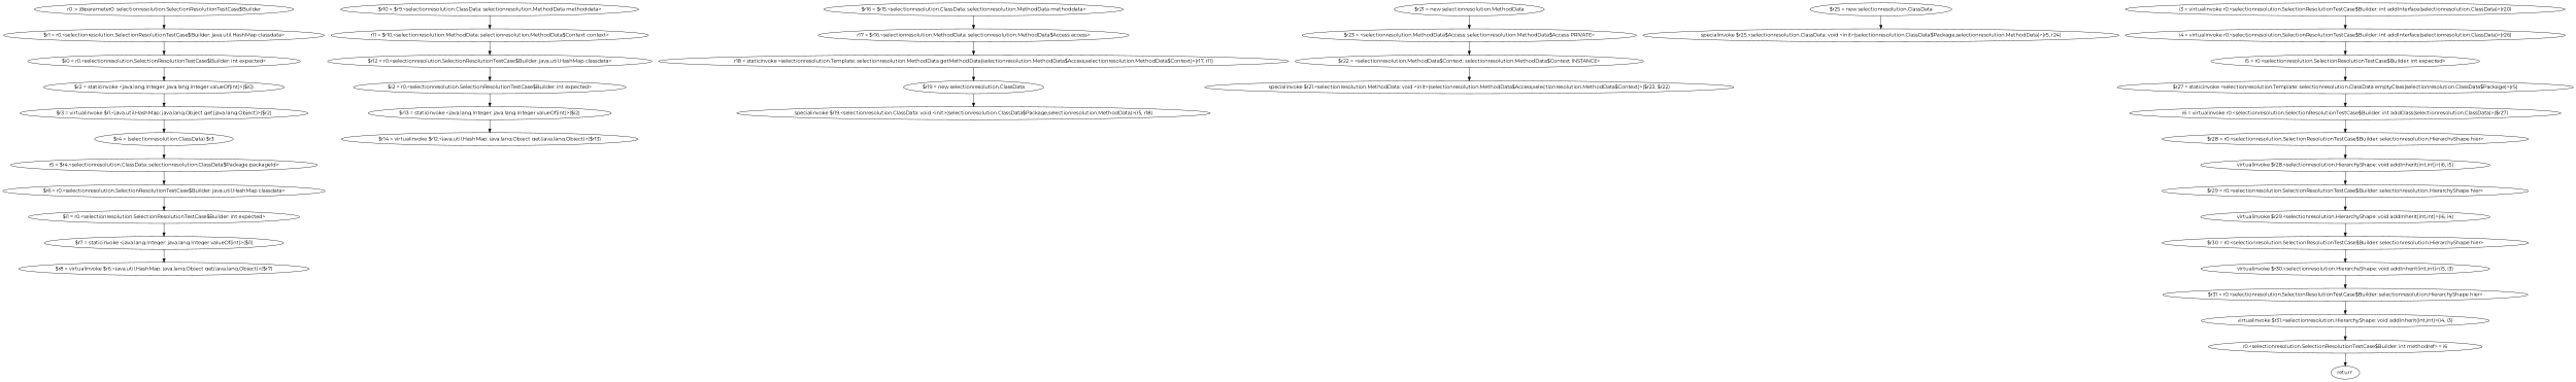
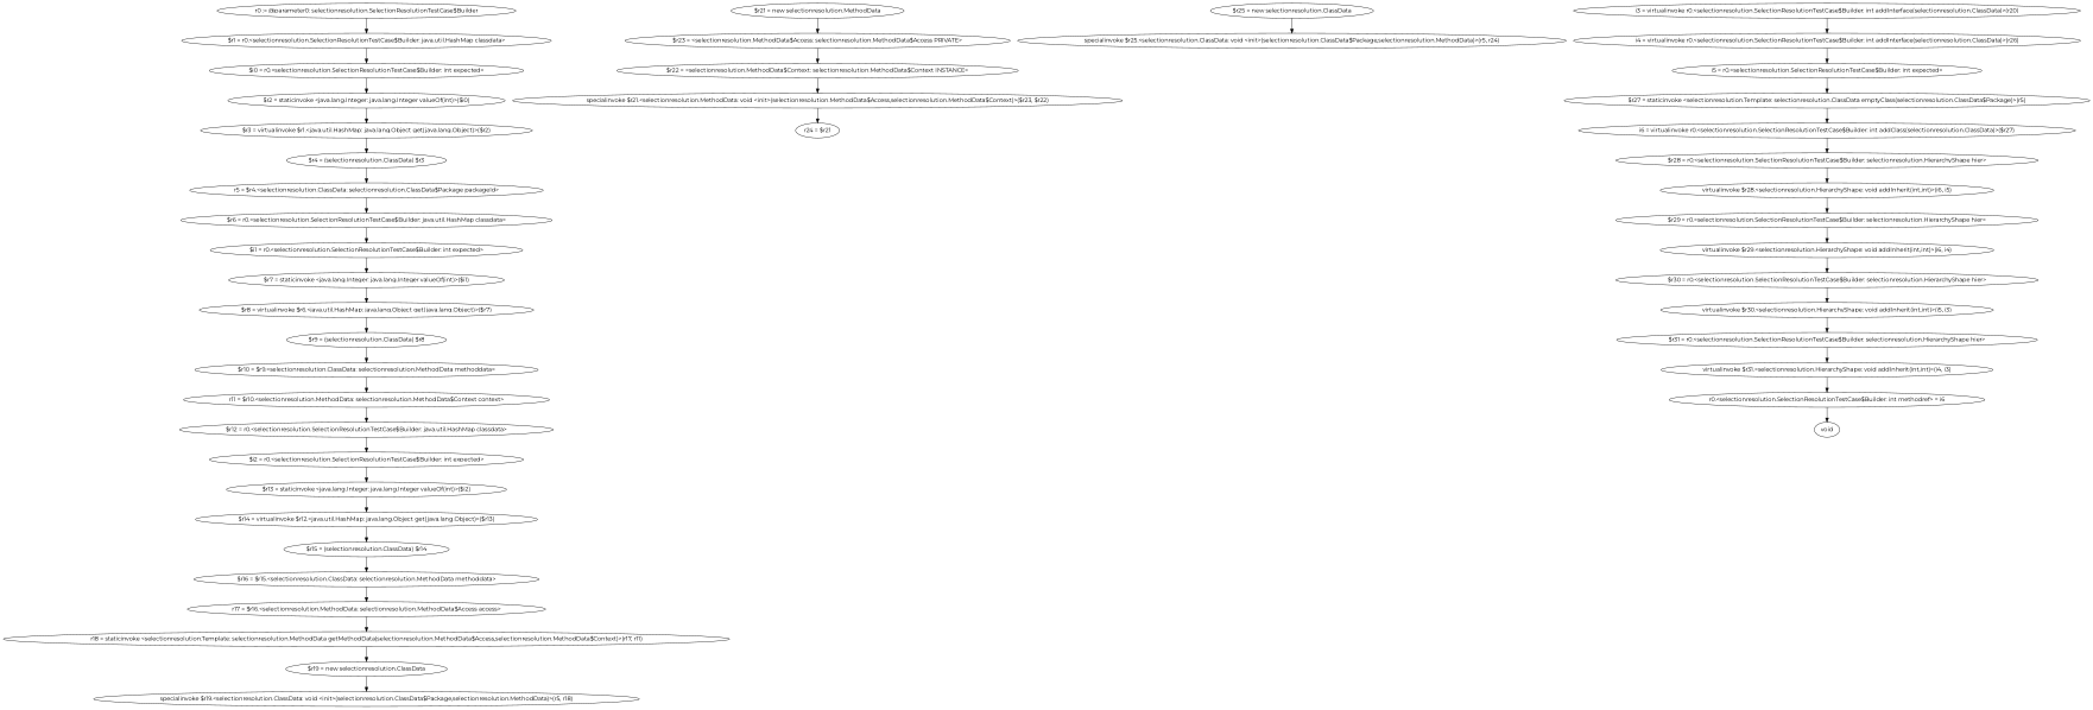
  digraph {
    fontname=Montserrat
    node [fontname=Montserrat]
    edge [fontname=Montserrat]
    "r0 := @parameter0: selectionresolution.SelectionResolutionTestCase$Builder"
    "$r1 = r0.<selectionresolution.SelectionResolutionTestCase$Builder: java.util.HashMap classdata>"
    "$i0 = r0.<selectionresolution.SelectionResolutionTestCase$Builder: int expected>"
    "$r2 = staticinvoke <java.lang.Integer: java.lang.Integer valueOf(int)>($i0)"
    "$r3 = virtualinvoke $r1.<java.util.HashMap: java.lang.Object get(java.lang.Object)>($r2)"
    "$r4 = (selectionresolution.ClassData) $r3"
    "r5 = $r4.<selectionresolution.ClassData: selectionresolution.ClassData$Package packageId>"
    "$r6 = r0.<selectionresolution.SelectionResolutionTestCase$Builder: java.util.HashMap classdata>"
    "$i1 = r0.<selectionresolution.SelectionResolutionTestCase$Builder: int expected>"
    "$r7 = staticinvoke <java.lang.Integer: java.lang.Integer valueOf(int)>($i1)"
    "$r8 = virtualinvoke $r6.<java.util.HashMap: java.lang.Object get(java.lang.Object)>($r7)"
+   "$r9 = (selectionresolution.ClassData) $r8"
    "$r10 = $r9.<selectionresolution.ClassData: selectionresolution.MethodData methoddata>"
    "r11 = $r10.<selectionresolution.MethodData: selectionresolution.MethodData$Context context>"
    "$r12 = r0.<selectionresolution.SelectionResolutionTestCase$Builder: java.util.HashMap classdata>"
    "$i2 = r0.<selectionresolution.SelectionResolutionTestCase$Builder: int expected>"
    "$r13 = staticinvoke <java.lang.Integer: java.lang.Integer valueOf(int)>($i2)"
    "$r14 = virtualinvoke $r12.<java.util.HashMap: java.lang.Object get(java.lang.Object)>($r13)"
+   "$r15 = (selectionresolution.ClassData) $r14"
    "$r16 = $r15.<selectionresolution.ClassData: selectionresolution.MethodData methoddata>"
    "r17 = $r16.<selectionresolution.MethodData: selectionresolution.MethodData$Access access>"
    "r18 = staticinvoke <selectionresolution.Template: selectionresolution.MethodData getMethodData(selectionresolution.MethodData$Access,selectionresolution.MethodData$Context)>(r17, r11)"
    "$r19 = new selectionresolution.ClassData"
    "specialinvoke $r19.<selectionresolution.ClassData: void <init>(selectionresolution.ClassData$Package,selectionresolution.MethodData)>(r5, r18)"
    "$r21 = new selectionresolution.MethodData"
    "$r23 = <selectionresolution.MethodData$Access: selectionresolution.MethodData$Access PRIVATE>"
    "$r22 = <selectionresolution.MethodData$Context: selectionresolution.MethodData$Context INSTANCE>"
    "specialinvoke $r21.<selectionresolution.MethodData: void <init>(selectionresolution.MethodData$Access,selectionresolution.MethodData$Context)>($r23, $r22)"
+   "r24 = $r21"
    "$r25 = new selectionresolution.ClassData"
    "specialinvoke $r25.<selectionresolution.ClassData: void <init>(selectionresolution.ClassData$Package,selectionresolution.MethodData)>(r5, r24)"
    "i3 = virtualinvoke r0.<selectionresolution.SelectionResolutionTestCase$Builder: int addInterface(selectionresolution.ClassData)>(r20)"
    "i4 = virtualinvoke r0.<selectionresolution.SelectionResolutionTestCase$Builder: int addInterface(selectionresolution.ClassData)>(r26)"
    "i5 = r0.<selectionresolution.SelectionResolutionTestCase$Builder: int expected>"
    "$r27 = staticinvoke <selectionresolution.Template: selectionresolution.ClassData emptyClass(selectionresolution.ClassData$Package)>(r5)"
    "i6 = virtualinvoke r0.<selectionresolution.SelectionResolutionTestCase$Builder: int addClass(selectionresolution.ClassData)>($r27)"
    "$r28 = r0.<selectionresolution.SelectionResolutionTestCase$Builder: selectionresolution.HierarchyShape hier>"
    "virtualinvoke $r28.<selectionresolution.HierarchyShape: void addInherit(int,int)>(i6, i5)"
    "$r29 = r0.<selectionresolution.SelectionResolutionTestCase$Builder: selectionresolution.HierarchyShape hier>"
    "virtualinvoke $r29.<selectionresolution.HierarchyShape: void addInherit(int,int)>(i6, i4)"
    "$r30 = r0.<selectionresolution.SelectionResolutionTestCase$Builder: selectionresolution.HierarchyShape hier>"
    "virtualinvoke $r30.<selectionresolution.HierarchyShape: void addInherit(int,int)>(i5, i3)"
    "$r31 = r0.<selectionresolution.SelectionResolutionTestCase$Builder: selectionresolution.HierarchyShape hier>"
    "virtualinvoke $r31.<selectionresolution.HierarchyShape: void addInherit(int,int)>(i4, i3)"
    "r0.<selectionresolution.SelectionResolutionTestCase$Builder: int methodref> = i6"
-   return
+   return [label=void]
    "r0 := @parameter0: selectionresolution.SelectionResolutionTestCase$Builder" -> "$r1 = r0.<selectionresolution.SelectionResolutionTestCase$Builder: java.util.HashMap classdata>"
    "$r1 = r0.<selectionresolution.SelectionResolutionTestCase$Builder: java.util.HashMap classdata>" -> "$i0 = r0.<selectionresolution.SelectionResolutionTestCase$Builder: int expected>"
    "$i0 = r0.<selectionresolution.SelectionResolutionTestCase$Builder: int expected>" -> "$r2 = staticinvoke <java.lang.Integer: java.lang.Integer valueOf(int)>($i0)"
    "$r2 = staticinvoke <java.lang.Integer: java.lang.Integer valueOf(int)>($i0)" -> "$r3 = virtualinvoke $r1.<java.util.HashMap: java.lang.Object get(java.lang.Object)>($r2)"
    "$r3 = virtualinvoke $r1.<java.util.HashMap: java.lang.Object get(java.lang.Object)>($r2)" -> "$r4 = (selectionresolution.ClassData) $r3"
    "$r4 = (selectionresolution.ClassData) $r3" -> "r5 = $r4.<selectionresolution.ClassData: selectionresolution.ClassData$Package packageId>"
    "r5 = $r4.<selectionresolution.ClassData: selectionresolution.ClassData$Package packageId>" -> "$r6 = r0.<selectionresolution.SelectionResolutionTestCase$Builder: java.util.HashMap classdata>"
    "$r6 = r0.<selectionresolution.SelectionResolutionTestCase$Builder: java.util.HashMap classdata>" -> "$i1 = r0.<selectionresolution.SelectionResolutionTestCase$Builder: int expected>"
    "$i1 = r0.<selectionresolution.SelectionResolutionTestCase$Builder: int expected>" -> "$r7 = staticinvoke <java.lang.Integer: java.lang.Integer valueOf(int)>($i1)"
    "$r7 = staticinvoke <java.lang.Integer: java.lang.Integer valueOf(int)>($i1)" -> "$r8 = virtualinvoke $r6.<java.util.HashMap: java.lang.Object get(java.lang.Object)>($r7)"
+   "$r8 = virtualinvoke $r6.<java.util.HashMap: java.lang.Object get(java.lang.Object)>($r7)" -> "$r9 = (selectionresolution.ClassData) $r8"
+   "$r9 = (selectionresolution.ClassData) $r8" -> "$r10 = $r9.<selectionresolution.ClassData: selectionresolution.MethodData methoddata>"
    "$r10 = $r9.<selectionresolution.ClassData: selectionresolution.MethodData methoddata>" -> "r11 = $r10.<selectionresolution.MethodData: selectionresolution.MethodData$Context context>"
    "r11 = $r10.<selectionresolution.MethodData: selectionresolution.MethodData$Context context>" -> "$r12 = r0.<selectionresolution.SelectionResolutionTestCase$Builder: java.util.HashMap classdata>"
    "$r12 = r0.<selectionresolution.SelectionResolutionTestCase$Builder: java.util.HashMap classdata>" -> "$i2 = r0.<selectionresolution.SelectionResolutionTestCase$Builder: int expected>"
    "$i2 = r0.<selectionresolution.SelectionResolutionTestCase$Builder: int expected>" -> "$r13 = staticinvoke <java.lang.Integer: java.lang.Integer valueOf(int)>($i2)"
    "$r13 = staticinvoke <java.lang.Integer: java.lang.Integer valueOf(int)>($i2)" -> "$r14 = virtualinvoke $r12.<java.util.HashMap: java.lang.Object get(java.lang.Object)>($r13)"
+   "$r14 = virtualinvoke $r12.<java.util.HashMap: java.lang.Object get(java.lang.Object)>($r13)" -> "$r15 = (selectionresolution.ClassData) $r14"
+   "$r15 = (selectionresolution.ClassData) $r14" -> "$r16 = $r15.<selectionresolution.ClassData: selectionresolution.MethodData methoddata>"
    "$r16 = $r15.<selectionresolution.ClassData: selectionresolution.MethodData methoddata>" -> "r17 = $r16.<selectionresolution.MethodData: selectionresolution.MethodData$Access access>"
    "r17 = $r16.<selectionresolution.MethodData: selectionresolution.MethodData$Access access>" -> "r18 = staticinvoke <selectionresolution.Template: selectionresolution.MethodData getMethodData(selectionresolution.MethodData$Access,selectionresolution.MethodData$Context)>(r17, r11)"
    "r18 = staticinvoke <selectionresolution.Template: selectionresolution.MethodData getMethodData(selectionresolution.MethodData$Access,selectionresolution.MethodData$Context)>(r17, r11)" -> "$r19 = new selectionresolution.ClassData"
    "$r19 = new selectionresolution.ClassData" -> "specialinvoke $r19.<selectionresolution.ClassData: void <init>(selectionresolution.ClassData$Package,selectionresolution.MethodData)>(r5, r18)"
    "$r21 = new selectionresolution.MethodData" -> "$r23 = <selectionresolution.MethodData$Access: selectionresolution.MethodData$Access PRIVATE>"
    "$r23 = <selectionresolution.MethodData$Access: selectionresolution.MethodData$Access PRIVATE>" -> "$r22 = <selectionresolution.MethodData$Context: selectionresolution.MethodData$Context INSTANCE>"
    "$r22 = <selectionresolution.MethodData$Context: selectionresolution.MethodData$Context INSTANCE>" -> "specialinvoke $r21.<selectionresolution.MethodData: void <init>(selectionresolution.MethodData$Access,selectionresolution.MethodData$Context)>($r23, $r22)"
+   "specialinvoke $r21.<selectionresolution.MethodData: void <init>(selectionresolution.MethodData$Access,selectionresolution.MethodData$Context)>($r23, $r22)" -> "r24 = $r21"
    "$r25 = new selectionresolution.ClassData" -> "specialinvoke $r25.<selectionresolution.ClassData: void <init>(selectionresolution.ClassData$Package,selectionresolution.MethodData)>(r5, r24)"
    "i3 = virtualinvoke r0.<selectionresolution.SelectionResolutionTestCase$Builder: int addInterface(selectionresolution.ClassData)>(r20)" -> "i4 = virtualinvoke r0.<selectionresolution.SelectionResolutionTestCase$Builder: int addInterface(selectionresolution.ClassData)>(r26)"
    "i4 = virtualinvoke r0.<selectionresolution.SelectionResolutionTestCase$Builder: int addInterface(selectionresolution.ClassData)>(r26)" -> "i5 = r0.<selectionresolution.SelectionResolutionTestCase$Builder: int expected>"
    "i5 = r0.<selectionresolution.SelectionResolutionTestCase$Builder: int expected>" -> "$r27 = staticinvoke <selectionresolution.Template: selectionresolution.ClassData emptyClass(selectionresolution.ClassData$Package)>(r5)"
    "$r27 = staticinvoke <selectionresolution.Template: selectionresolution.ClassData emptyClass(selectionresolution.ClassData$Package)>(r5)" -> "i6 = virtualinvoke r0.<selectionresolution.SelectionResolutionTestCase$Builder: int addClass(selectionresolution.ClassData)>($r27)"
    "i6 = virtualinvoke r0.<selectionresolution.SelectionResolutionTestCase$Builder: int addClass(selectionresolution.ClassData)>($r27)" -> "$r28 = r0.<selectionresolution.SelectionResolutionTestCase$Builder: selectionresolution.HierarchyShape hier>"
    "$r28 = r0.<selectionresolution.SelectionResolutionTestCase$Builder: selectionresolution.HierarchyShape hier>" -> "virtualinvoke $r28.<selectionresolution.HierarchyShape: void addInherit(int,int)>(i6, i5)"
    "virtualinvoke $r28.<selectionresolution.HierarchyShape: void addInherit(int,int)>(i6, i5)" -> "$r29 = r0.<selectionresolution.SelectionResolutionTestCase$Builder: selectionresolution.HierarchyShape hier>"
    "$r29 = r0.<selectionresolution.SelectionResolutionTestCase$Builder: selectionresolution.HierarchyShape hier>" -> "virtualinvoke $r29.<selectionresolution.HierarchyShape: void addInherit(int,int)>(i6, i4)"
    "virtualinvoke $r29.<selectionresolution.HierarchyShape: void addInherit(int,int)>(i6, i4)" -> "$r30 = r0.<selectionresolution.SelectionResolutionTestCase$Builder: selectionresolution.HierarchyShape hier>"
    "$r30 = r0.<selectionresolution.SelectionResolutionTestCase$Builder: selectionresolution.HierarchyShape hier>" -> "virtualinvoke $r30.<selectionresolution.HierarchyShape: void addInherit(int,int)>(i5, i3)"
    "virtualinvoke $r30.<selectionresolution.HierarchyShape: void addInherit(int,int)>(i5, i3)" -> "$r31 = r0.<selectionresolution.SelectionResolutionTestCase$Builder: selectionresolution.HierarchyShape hier>"
    "$r31 = r0.<selectionresolution.SelectionResolutionTestCase$Builder: selectionresolution.HierarchyShape hier>" -> "virtualinvoke $r31.<selectionresolution.HierarchyShape: void addInherit(int,int)>(i4, i3)"
    "virtualinvoke $r31.<selectionresolution.HierarchyShape: void addInherit(int,int)>(i4, i3)" -> "r0.<selectionresolution.SelectionResolutionTestCase$Builder: int methodref> = i6"
    "r0.<selectionresolution.SelectionResolutionTestCase$Builder: int methodref> = i6" -> return
  }
